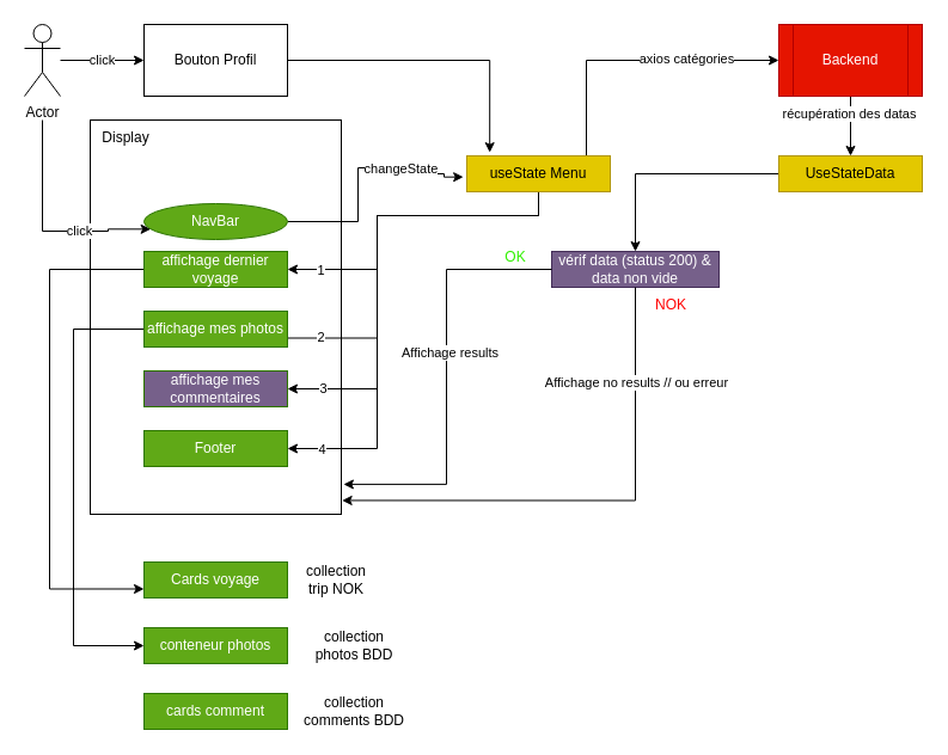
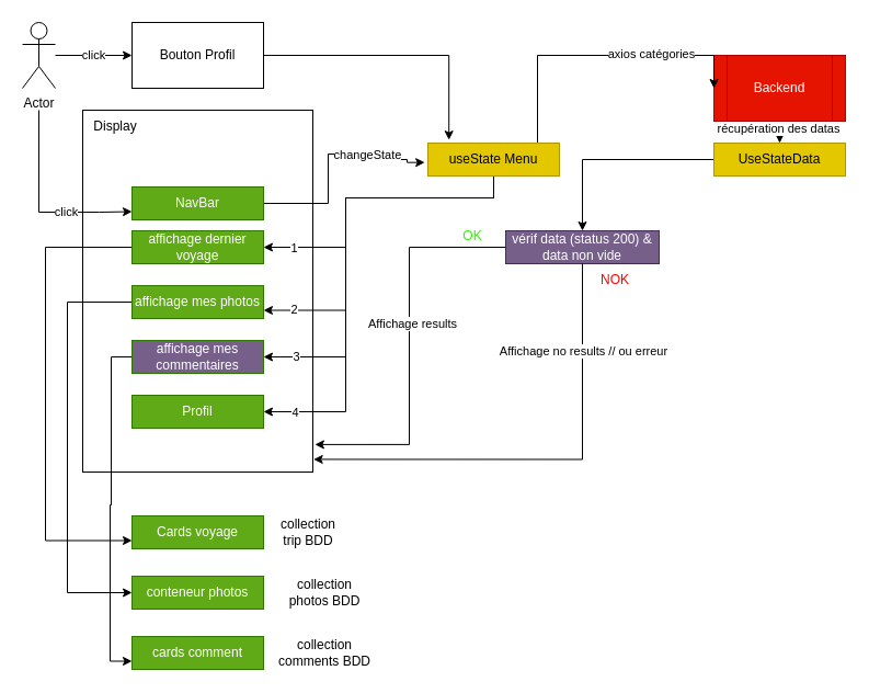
  <mxCell id="0" />
  <mxCell id="1" parent="0" />
  <mxCell id="2" value="" style="rounded=0;whiteSpace=wrap;html=1;fillColor=none;" vertex="1" parent="1"><mxGeometry x="75" y="100" width="210" height="330" as="geometry" /></mxCell>
  <mxCell id="3" style="edgeStyle=orthogonalEdgeStyle;rounded=0;orthogonalLoop=1;jettySize=auto;html=1;" parent="1" source="7" target="8" edge="1"><mxGeometry relative="1" as="geometry" /></mxCell>
  <mxCell id="4" value="click" style="edgeLabel;html=1;align=center;verticalAlign=middle;resizable=0;points=[];" parent="3" vertex="1" connectable="0"><mxGeometry x="-0.033" y="1" relative="1" as="geometry"><mxPoint as="offset" /></mxGeometry></mxCell>
  <mxCell id="5" style="edgeStyle=orthogonalEdgeStyle;rounded=0;orthogonalLoop=1;jettySize=auto;html=1;entryX=0;entryY=0.75;entryDx=0;entryDy=0;" edge="1" parent="1" target="14"><mxGeometry relative="1" as="geometry"><mxPoint x="35" y="100" as="sourcePoint" /><Array as="points"><mxPoint x="35" y="193" /><mxPoint x="90" y="193" /></Array></mxGeometry></mxCell>
  <mxCell id="6" value="click" style="edgeLabel;html=1;align=center;verticalAlign=middle;resizable=0;points=[];" vertex="1" connectable="0" parent="5"><mxGeometry x="0.43" y="-2" relative="1" as="geometry"><mxPoint x="-10" y="-3" as="offset" /></mxGeometry></mxCell>
  <mxCell id="7" value="Actor" style="shape=umlActor;verticalLabelPosition=bottom;verticalAlign=top;html=1;outlineConnect=0;" parent="1" vertex="1"><mxGeometry x="20" y="20" width="30" height="60" as="geometry" /></mxCell>
  <mxCell id="8" value="Bouton Profil" style="rounded=0;whiteSpace=wrap;html=1;" parent="1" vertex="1"><mxGeometry x="120" y="20" width="120" height="60" as="geometry" /></mxCell>
  <mxCell id="9" style="edgeStyle=orthogonalEdgeStyle;rounded=0;orthogonalLoop=1;jettySize=auto;html=1;" edge="1" parent="1" source="11" target="27"><mxGeometry relative="1" as="geometry"><Array as="points"><mxPoint x="720" y="150" /></Array></mxGeometry></mxCell>
  <mxCell id="10" value="récupération des datas" style="edgeLabel;html=1;align=center;verticalAlign=middle;resizable=0;points=[];" vertex="1" connectable="0" parent="9"><mxGeometry x="-0.427" y="-2" relative="1" as="geometry"><mxPoint as="offset" /></mxGeometry></mxCell>
- <mxCell id="11" value="Backend" style="shape=process;whiteSpace=wrap;html=1;backgroundOutline=1;fillColor=#e51400;fontColor=#ffffff;strokeColor=#B20000;" parent="1" vertex="1"><mxGeometry x="651" y="20" width="120" height="60" as="geometry" /></mxCell>
+ <mxCell id="11" value="Backend" style="shape=process;whiteSpace=wrap;html=1;backgroundOutline=1;fillColor=#e51400;fontColor=#ffffff;strokeColor=#B20000;" parent="1" vertex="1"><mxGeometry x="651" y="50" width="120" height="60" as="geometry" /></mxCell>
  <mxCell id="12" style="edgeStyle=orthogonalEdgeStyle;rounded=0;orthogonalLoop=1;jettySize=auto;html=1;entryX=-0.024;entryY=0.589;entryDx=0;entryDy=0;exitX=1;exitY=0.5;exitDx=0;exitDy=0;entryPerimeter=0;" edge="1" parent="1" source="14" target="25"><mxGeometry relative="1" as="geometry"><mxPoint x="254" y="185" as="sourcePoint" /><mxPoint x="404" y="145" as="targetPoint" /><Array as="points"><mxPoint x="299" y="185" /><mxPoint x="299" y="140" /><mxPoint x="361" y="140" /><mxPoint x="361" y="145" /><mxPoint x="371" y="145" /><mxPoint x="371" y="148" /></Array></mxGeometry></mxCell>
  <mxCell id="13" value="changeState" style="edgeLabel;html=1;align=center;verticalAlign=middle;resizable=0;points=[];" vertex="1" connectable="0" parent="12"><mxGeometry x="-0.042" relative="1" as="geometry"><mxPoint x="35" y="-8" as="offset" /></mxGeometry></mxCell>
- <mxCell id="14" value="NavBar" style="ellipse;whiteSpace=wrap;html=1;fillColor=#60a917;fontColor=#ffffff;strokeColor=#2D7600;" vertex="1" parent="1"><mxGeometry x="120" y="170" width="120" height="30" as="geometry" /></mxCell>
+ <mxCell id="14" value="NavBar" style="rounded=0;whiteSpace=wrap;html=1;fillColor=#60a917;fontColor=#ffffff;strokeColor=#2D7600;" vertex="1" parent="1"><mxGeometry x="120" y="170" width="120" height="30" as="geometry" /></mxCell>
  <mxCell id="15" style="edgeStyle=orthogonalEdgeStyle;rounded=0;orthogonalLoop=1;jettySize=auto;html=1;entryX=1;entryY=0.5;entryDx=0;entryDy=0;" edge="1" parent="1" source="25" target="29"><mxGeometry relative="1" as="geometry"><Array as="points"><mxPoint x="450" y="180" /><mxPoint x="315" y="180" /><mxPoint x="315" y="225" /></Array></mxGeometry></mxCell>
  <mxCell id="16" value="1" style="edgeLabel;html=1;align=center;verticalAlign=middle;resizable=0;points=[];" vertex="1" connectable="0" parent="15"><mxGeometry x="0.804" relative="1" as="geometry"><mxPoint as="offset" /></mxGeometry></mxCell>
- <mxCell id="17" style="edgeStyle=orthogonalEdgeStyle;rounded=0;orthogonalLoop=1;jettySize=auto;html=1;entryX=1;entryY=0.75;entryDx=0;entryDy=0;endArrow=none;" edge="1" parent="1" source="25" target="31"><mxGeometry relative="1" as="geometry"><Array as="points"><mxPoint x="450" y="180" /><mxPoint x="315" y="180" /><mxPoint x="315" y="283" /></Array></mxGeometry></mxCell>
+ <mxCell id="17" style="edgeStyle=orthogonalEdgeStyle;rounded=0;orthogonalLoop=1;jettySize=auto;html=1;entryX=1;entryY=0.75;entryDx=0;entryDy=0;" edge="1" parent="1" source="25" target="31"><mxGeometry relative="1" as="geometry"><Array as="points"><mxPoint x="450" y="180" /><mxPoint x="315" y="180" /><mxPoint x="315" y="283" /></Array></mxGeometry></mxCell>
  <mxCell id="18" value="2" style="edgeLabel;html=1;align=center;verticalAlign=middle;resizable=0;points=[];" vertex="1" connectable="0" parent="17"><mxGeometry x="0.822" y="-1" relative="1" as="geometry"><mxPoint x="-2" as="offset" /></mxGeometry></mxCell>
  <mxCell id="19" style="edgeStyle=orthogonalEdgeStyle;rounded=0;orthogonalLoop=1;jettySize=auto;html=1;entryX=1;entryY=0.5;entryDx=0;entryDy=0;" edge="1" parent="1" source="25" target="33"><mxGeometry relative="1" as="geometry"><Array as="points"><mxPoint x="450" y="180" /><mxPoint x="315" y="180" /><mxPoint x="315" y="325" /></Array></mxGeometry></mxCell>
  <mxCell id="20" value="3" style="edgeLabel;html=1;align=center;verticalAlign=middle;resizable=0;points=[];" vertex="1" connectable="0" parent="19"><mxGeometry x="0.847" y="-1" relative="1" as="geometry"><mxPoint as="offset" /></mxGeometry></mxCell>
  <mxCell id="21" style="edgeStyle=orthogonalEdgeStyle;rounded=0;orthogonalLoop=1;jettySize=auto;html=1;entryX=1;entryY=0.5;entryDx=0;entryDy=0;" edge="1" parent="1" source="25" target="34"><mxGeometry relative="1" as="geometry"><Array as="points"><mxPoint x="450" y="180" /><mxPoint x="315" y="180" /><mxPoint x="315" y="375" /></Array></mxGeometry></mxCell>
  <mxCell id="22" value="4" style="edgeLabel;html=1;align=center;verticalAlign=middle;resizable=0;points=[];" vertex="1" connectable="0" parent="21"><mxGeometry x="0.845" y="2" relative="1" as="geometry"><mxPoint x="-5" y="-2" as="offset" /></mxGeometry></mxCell>
  <mxCell id="23" style="edgeStyle=orthogonalEdgeStyle;rounded=0;orthogonalLoop=1;jettySize=auto;html=1;entryX=0;entryY=0.5;entryDx=0;entryDy=0;" edge="1" parent="1" source="25" target="11"><mxGeometry relative="1" as="geometry"><Array as="points"><mxPoint x="490" y="50" /></Array></mxGeometry></mxCell>
  <mxCell id="24" value="axios catégories" style="edgeLabel;html=1;align=center;verticalAlign=middle;resizable=0;points=[];" vertex="1" connectable="0" parent="23"><mxGeometry x="0.351" y="2" relative="1" as="geometry"><mxPoint as="offset" /></mxGeometry></mxCell>
  <mxCell id="25" value="useState Menu" style="rounded=0;whiteSpace=wrap;html=1;fillColor=#e3c800;fontColor=#000000;strokeColor=#B09500;" vertex="1" parent="1"><mxGeometry x="390" y="130" width="120" height="30" as="geometry" /></mxCell>
  <mxCell id="26" style="edgeStyle=orthogonalEdgeStyle;rounded=0;orthogonalLoop=1;jettySize=auto;html=1;" edge="1" parent="1" source="27" target="43"><mxGeometry relative="1" as="geometry" /></mxCell>
  <mxCell id="27" value="UseStateData" style="rounded=0;whiteSpace=wrap;html=1;fillColor=#e3c800;fontColor=#000000;strokeColor=#B09500;" vertex="1" parent="1"><mxGeometry x="651" y="130" width="120" height="30" as="geometry" /></mxCell>
  <mxCell id="28" style="edgeStyle=orthogonalEdgeStyle;rounded=0;orthogonalLoop=1;jettySize=auto;html=1;entryX=0;entryY=0.75;entryDx=0;entryDy=0;" edge="1" parent="1" source="29" target="37"><mxGeometry relative="1" as="geometry"><Array as="points"><mxPoint x="41" y="225" /><mxPoint x="41" y="492" /></Array></mxGeometry></mxCell>
  <mxCell id="29" value="affichage dernier voyage" style="rounded=0;whiteSpace=wrap;html=1;fillColor=#60a917;fontColor=#ffffff;strokeColor=#2D7600;" vertex="1" parent="1"><mxGeometry x="120" y="210" width="120" height="30" as="geometry" /></mxCell>
  <mxCell id="30" style="edgeStyle=orthogonalEdgeStyle;rounded=0;orthogonalLoop=1;jettySize=auto;html=1;entryX=0;entryY=0.5;entryDx=0;entryDy=0;" edge="1" parent="1" source="31" target="39"><mxGeometry relative="1" as="geometry"><Array as="points"><mxPoint x="61" y="275" /><mxPoint x="61" y="540" /></Array></mxGeometry></mxCell>
  <mxCell id="31" value="affichage mes photos" style="rounded=0;whiteSpace=wrap;html=1;fillColor=#60a917;fontColor=#ffffff;strokeColor=#2D7600;" vertex="1" parent="1"><mxGeometry x="120" y="260" width="120" height="30" as="geometry" /></mxCell>
+ <mxCell id="32" style="edgeStyle=orthogonalEdgeStyle;rounded=0;orthogonalLoop=1;jettySize=auto;html=1;entryX=0;entryY=0.75;entryDx=0;entryDy=0;" edge="1" parent="1" source="33" target="41"><mxGeometry relative="1" as="geometry"><Array as="points"><mxPoint x="101" y="325" /><mxPoint x="101" y="460" /><mxPoint x="100" y="460" /><mxPoint x="100" y="603" /></Array></mxGeometry></mxCell>
  <mxCell id="33" value="affichage mes commentaires" style="rounded=0;whiteSpace=wrap;html=1;fillColor=#76608a;fontColor=#ffffff;strokeColor=#2D7600;" vertex="1" parent="1"><mxGeometry x="120" y="310" width="120" height="30" as="geometry" /></mxCell>
- <mxCell id="34" value="Footer" style="rounded=0;whiteSpace=wrap;html=1;fillColor=#60a917;fontColor=#ffffff;strokeColor=#2D7600;" vertex="1" parent="1"><mxGeometry x="120" y="360" width="120" height="30" as="geometry" /></mxCell>
+ <mxCell id="34" value="Profil" style="rounded=0;whiteSpace=wrap;html=1;fillColor=#60a917;fontColor=#ffffff;strokeColor=#2D7600;" vertex="1" parent="1"><mxGeometry x="120" y="360" width="120" height="30" as="geometry" /></mxCell>
  <mxCell id="35" value="Display" style="text;html=1;align=center;verticalAlign=middle;whiteSpace=wrap;rounded=0;" vertex="1" parent="1"><mxGeometry x="75" y="100" width="60" height="30" as="geometry" /></mxCell>
  <mxCell id="36" style="edgeStyle=orthogonalEdgeStyle;rounded=0;orthogonalLoop=1;jettySize=auto;html=1;entryX=0.16;entryY=-0.095;entryDx=0;entryDy=0;entryPerimeter=0;" edge="1" parent="1" source="8" target="25"><mxGeometry relative="1" as="geometry" /></mxCell>
  <mxCell id="37" value="Cards voyage" style="rounded=0;whiteSpace=wrap;html=1;fillColor=#60a917;fontColor=#ffffff;strokeColor=#2D7600;" vertex="1" parent="1"><mxGeometry x="120" y="470" width="120" height="30" as="geometry" /></mxCell>
- <mxCell id="38" value="collection trip NOK" style="text;html=1;align=center;verticalAlign=middle;whiteSpace=wrap;rounded=0;" vertex="1" parent="1"><mxGeometry x="251" y="470" width="60" height="30" as="geometry" /></mxCell>
+ <mxCell id="38" value="collection trip BDD" style="text;html=1;align=center;verticalAlign=middle;whiteSpace=wrap;rounded=0;" vertex="1" parent="1"><mxGeometry x="251" y="470" width="60" height="30" as="geometry" /></mxCell>
  <mxCell id="39" value="conteneur photos" style="rounded=0;whiteSpace=wrap;html=1;fillColor=#60a917;fontColor=#ffffff;strokeColor=#2D7600;" vertex="1" parent="1"><mxGeometry x="120" y="525" width="120" height="30" as="geometry" /></mxCell>
  <mxCell id="40" value="collection photos BDD" style="text;html=1;align=center;verticalAlign=middle;whiteSpace=wrap;rounded=0;" vertex="1" parent="1"><mxGeometry x="251" y="525" width="90" height="30" as="geometry" /></mxCell>
  <mxCell id="41" value="cards comment" style="rounded=0;whiteSpace=wrap;html=1;fillColor=#60a917;fontColor=#ffffff;strokeColor=#2D7600;" vertex="1" parent="1"><mxGeometry x="120" y="580" width="120" height="30" as="geometry" /></mxCell>
  <mxCell id="42" value="collection comments BDD" style="text;html=1;align=center;verticalAlign=middle;whiteSpace=wrap;rounded=0;" vertex="1" parent="1"><mxGeometry x="251" y="580" width="90" height="30" as="geometry" /></mxCell>
  <mxCell id="43" value="vérif data (status 200) &amp;amp; data non vide" style="rounded=0;whiteSpace=wrap;html=1;fillColor=#76608a;strokeColor=#432D57;fontColor=#ffffff;" vertex="1" parent="1"><mxGeometry x="461" y="210" width="140" height="30" as="geometry" /></mxCell>
  <mxCell id="44" style="edgeStyle=orthogonalEdgeStyle;rounded=0;orthogonalLoop=1;jettySize=auto;html=1;entryX=1.009;entryY=0.924;entryDx=0;entryDy=0;entryPerimeter=0;" edge="1" parent="1" source="43" target="2"><mxGeometry relative="1" as="geometry" /></mxCell>
  <mxCell id="45" value="Affichage results" style="edgeLabel;html=1;align=center;verticalAlign=middle;resizable=0;points=[];" vertex="1" connectable="0" parent="44"><mxGeometry x="-0.113" y="2" relative="1" as="geometry"><mxPoint as="offset" /></mxGeometry></mxCell>
  <mxCell id="46" value="&lt;font color=&quot;#30f000&quot;&gt;OK&lt;/font&gt;" style="text;html=1;align=center;verticalAlign=middle;whiteSpace=wrap;rounded=0;" vertex="1" parent="1"><mxGeometry x="401" y="200" width="60" height="30" as="geometry" /></mxCell>
  <mxCell id="47" style="edgeStyle=orthogonalEdgeStyle;rounded=0;orthogonalLoop=1;jettySize=auto;html=1;entryX=1.003;entryY=0.965;entryDx=0;entryDy=0;entryPerimeter=0;" edge="1" parent="1" source="43" target="2"><mxGeometry relative="1" as="geometry"><Array as="points"><mxPoint x="531" y="419" /></Array></mxGeometry></mxCell>
  <mxCell id="48" value="Affichage no results // ou erreur" style="edgeLabel;html=1;align=center;verticalAlign=middle;resizable=0;points=[];" vertex="1" connectable="0" parent="47"><mxGeometry x="-0.625" relative="1" as="geometry"><mxPoint as="offset" /></mxGeometry></mxCell>
  <mxCell id="49" value="&lt;font color=&quot;#ff0000&quot;&gt;NOK&lt;/font&gt;" style="text;html=1;align=center;verticalAlign=middle;whiteSpace=wrap;rounded=0;" vertex="1" parent="1"><mxGeometry x="531" y="240" width="60" height="30" as="geometry" /></mxCell>
